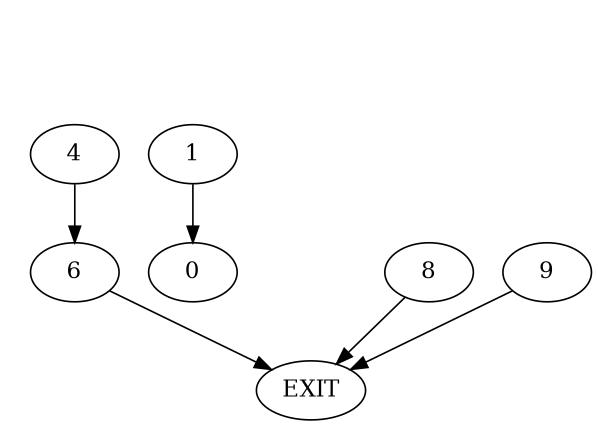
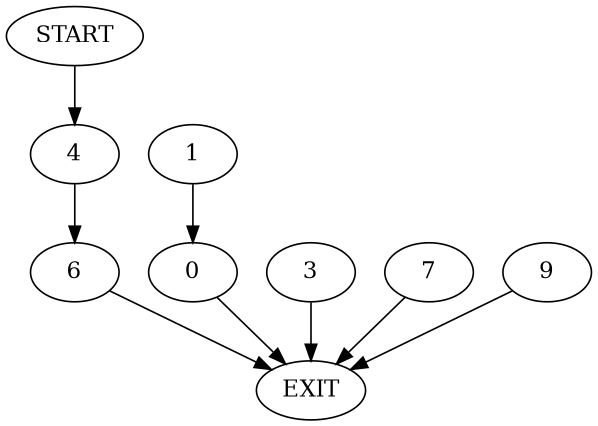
  digraph {
+   n1 [label=START]
    4
    n3 [label=0]
    1
    6
    n6 [label=EXIT]
-   7 [label=8]
+   3
+   7
    n9 [label=9]
+   n1 -> 4
    4 -> 6
+   n3 -> n6
    1 -> n3
    6 -> n6
+   3 -> n6
    7 -> n6
    n9 -> n6
  }
